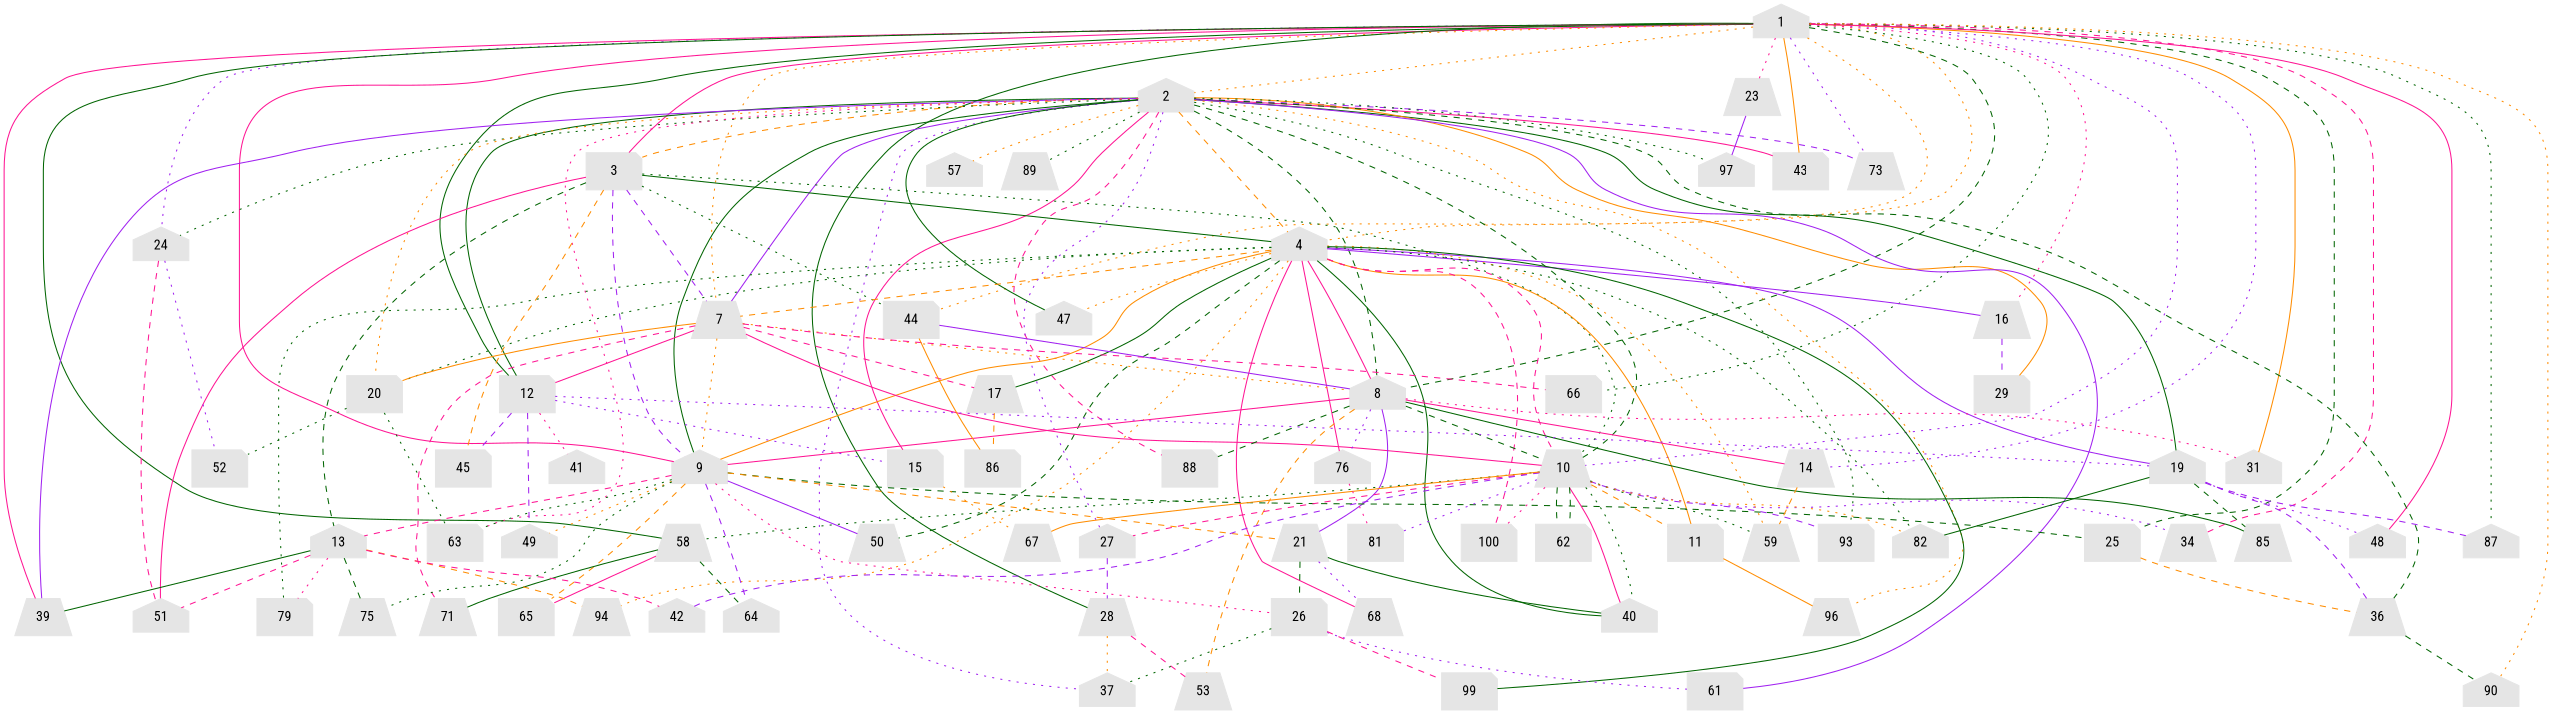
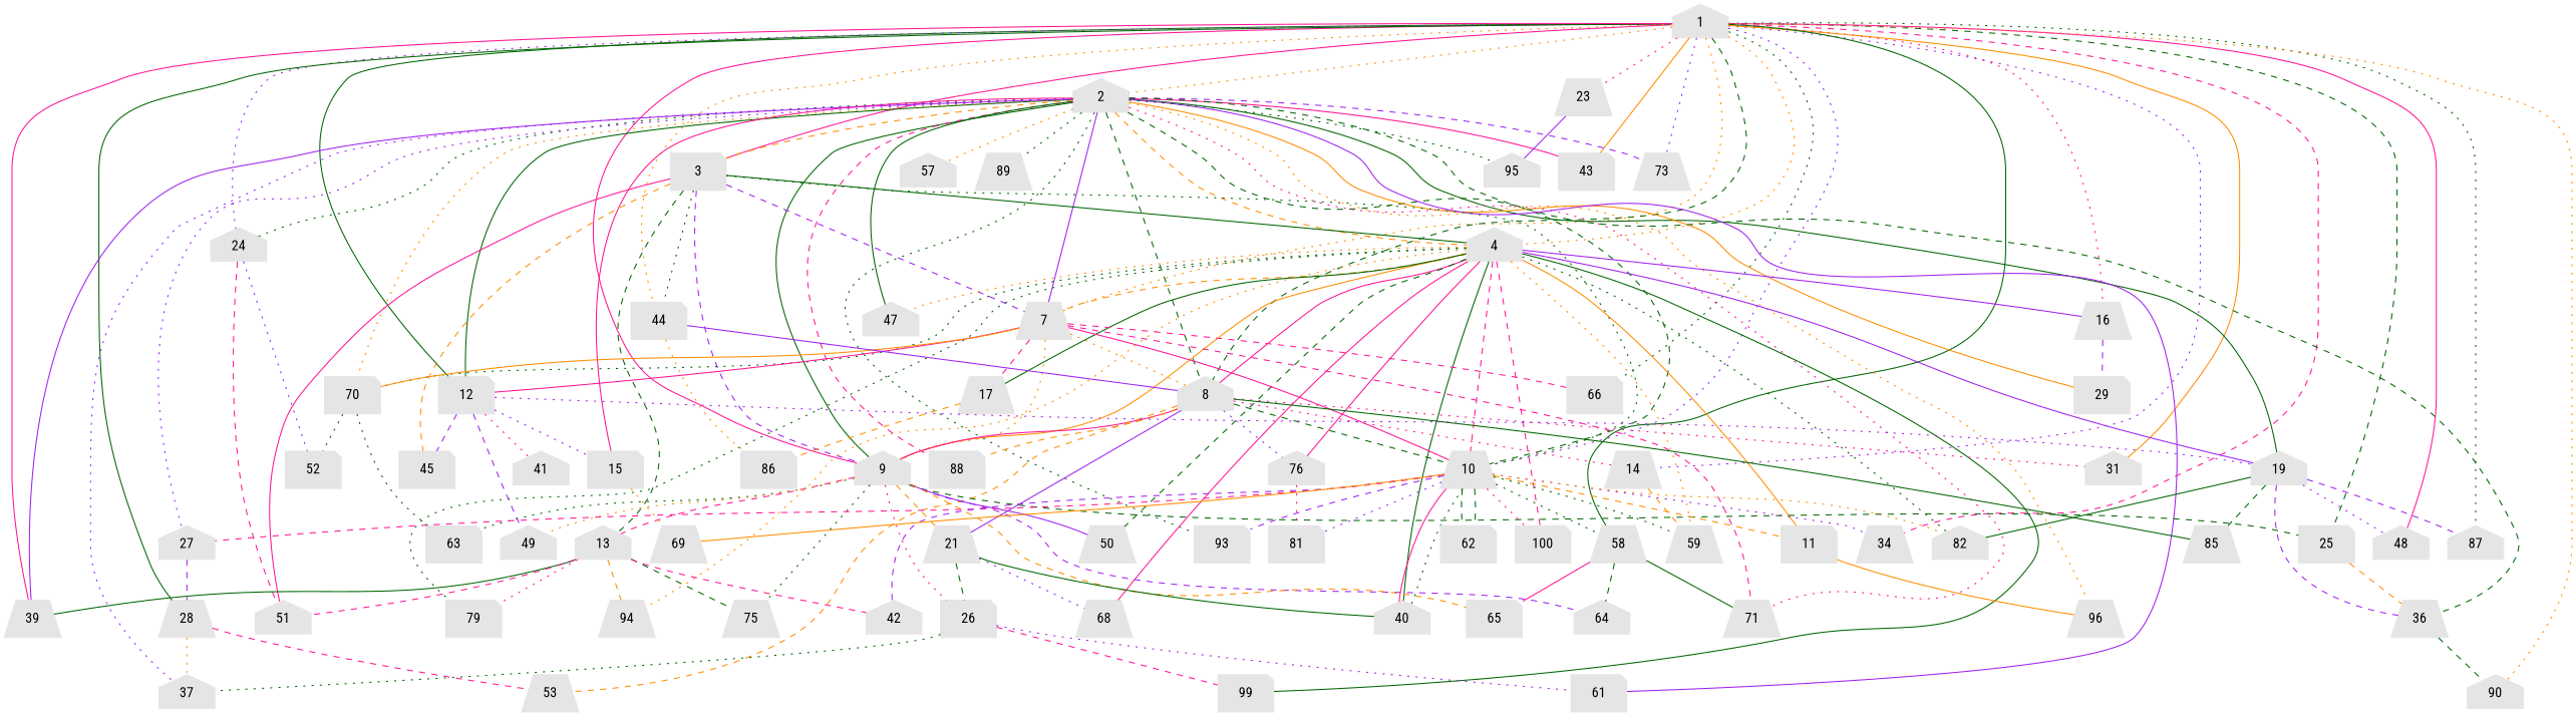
  graph {
    fontname="Roboto Condensed"
    node [color=gray90 fontname="Roboto Condensed" shape=house style=filled]
    edge [color=darkgreen fontname="Roboto Condensed" style=dotted]
    1 [super="+6"]
    2 [super="+5"]
    3 [shape=note super="+76"]
    4 [super="+72"]
    7 [shape=trapezium super="+33"]
    8 [super="+22"]
    9 [super="+78"]
    10 [shape=trapezium super="+80"]
    12 [shape=note super="+30"]
    14 [shape=trapezium super="+84"]
    16 [shape=trapezium]
    23 [shape=trapezium super="+38"]
    24
    25 [shape=note]
    28 [shape=trapezium]
    31
    34 [shape=trapezium]
    39 [shape=trapezium super="+55"]
    43 [shape=note]
    44 [shape=note]
    48 [super="+62"]
    58 [shape=trapezium]
    66 [shape=note]
    73 [shape=trapezium]
    87
    90
    15 [shape=note]
    n28 [label=88 shape=note]
    19 [super="+70"]
-   20 [shape=note super="+54"]
+   20 [shape=note super="+54" label=70]
    27 [super="+83"]
    29 [shape=note]
    36 [shape=trapezium super="+47"]
    37 [super="+79"]
    57
    61 [shape=note]
    63 [shape=note super="+74"]
    89 [shape=trapezium]
    93 [shape=note]
-   95 [label=97]
+   95
    96 [shape=trapezium]
    n42 [label=47]
    13 [super="+91"]
    45 [shape=note]
    51 [super="+67"]
    11 [shape=note]
    17 [shape=trapezium]
    40 [super="+88"]
    50 [shape=trapezium]
    n50 [label=76]
    59 [shape=trapezium]
    68 [shape=trapezium]
    n53 [label=79 shape=note]
    82 [super="+92"]
    94 [shape=trapezium]
    99 [shape=note]
    100 [shape=note]
    71 [shape=trapezium]
    21 [shape=trapezium]
    53 [shape=trapezium]
    85 [shape=trapezium]
    26 [shape=note super="+35"]
    49
    64
    65 [shape=note]
    75 [shape=trapezium]
    n67 [label=62 shape=note]
    42
-   69 [shape=trapezium label=67]
+   69 [shape=trapezium]
    81 [shape=note]
    41
    52 [shape=note]
    86 [shape=note]
    1 -- 2 [color=darkorange weight=4]
    1 -- 3 [color=deeppink style=solid weight=2]
    1 -- 4 [color=darkorange weight=2]
    1 -- 7 [color=darkorange weight=2]
    1 -- 8 [style=dashed weight=2]
    1 -- 9 [color=deeppink style=solid weight=3]
    1 -- 10 [color=purple weight=2]
    1 -- 12 [style=solid]
    1 -- 14 [color=purple]
    1 -- 16 [color=deeppink]
    1 -- 23 [color=deeppink weight=3]
    1 -- 24 [color=purple]
    1 -- 25 [style=dashed]
    1 -- 28 [style=solid]
    1 -- 31 [color=darkorange style=solid]
    1 -- 34 [color=deeppink style=dashed]
    1 -- 39 [color=deeppink style=solid]
    1 -- 43 [color=darkorange style=solid]
    1 -- 44 [color=darkorange]
    1 -- 48 [color=deeppink style=solid weight=2]
    1 -- 58 [style=solid]
    1 -- 66
    1 -- 73 [color=purple]
    1 -- 87
    1 -- 90 [color=darkorange]
    2 -- 3 [color=darkorange style=dashed weight=2]
    2 -- 4 [color=darkorange style=dashed weight=2]
    2 -- 7 [color=purple style=solid weight=2]
    2 -- 8 [style=dashed weight=2]
    2 -- 9 [style=solid weight=2]
    2 -- 10 [style=dashed weight=2]
    2 -- 12 [style=solid]
    2 -- 24
    2 -- 39 [color=purple style=solid]
    2 -- 43 [color=deeppink style=solid]
    2 -- 73 [color=purple style=dashed]
    2 -- 15 [color=deeppink style=solid]
    2 -- n28 [color=deeppink style=dashed]
    2 -- 19 [style=solid]
    2 -- 20 [color=darkorange]
    2 -- 27 [color=purple weight=2]
    2 -- 29 [color=darkorange style=solid]
    2 -- 36 [style=dashed]
    2 -- 37 [color=purple]
    2 -- 57 [color=darkorange weight=2]
    2 -- 61 [color=purple style=solid]
-   2 -- 63 [color=deeppink]
+   2 -- 71 [color=deeppink]
    2 -- 89
    2 -- 93
    2 -- 95
    2 -- 96 [color=darkorange]
    2 -- n42 [style=solid]
    3 -- 4 [style=solid]
    3 -- 7 [color=purple style=dashed]
    3 -- 9 [color=purple style=dashed]
    3 -- 10
    3 -- 44
    3 -- 13 [style=dashed]
    3 -- 45 [color=darkorange style=dashed]
    3 -- 51 [color=deeppink style=solid]
    4 -- 7 [color=darkorange style=dashed]
    4 -- 8 [color=deeppink style=solid]
    4 -- 9 [color=darkorange style=solid]
    4 -- 10 [color=deeppink style=dashed]
    4 -- 16 [color=purple style=solid]
    4 -- 19 [color=purple style=solid]
    4 -- 20
    4 -- n42 [color=darkorange]
    4 -- 11 [color=darkorange style=solid]
    4 -- 17 [style=solid]
    4 -- 40 [style=solid]
    4 -- 50 [style=dashed]
    4 -- n50 [color=deeppink style=solid]
    4 -- 59 [color=darkorange]
    4 -- 68 [color=deeppink style=solid]
    4 -- n53
    4 -- 82
    4 -- 94 [color=darkorange]
    4 -- 99 [style=solid]
    4 -- 100 [color=deeppink style=dashed]
    7 -- 8 [color=darkorange]
    7 -- 9 [color=darkorange weight=2]
    7 -- 10 [color=deeppink style=solid]
    7 -- 12 [color=deeppink style=solid]
    7 -- 66 [color=deeppink style=dashed]
    7 -- 20 [color=darkorange style=solid]
    7 -- 17 [color=deeppink style=dashed]
    7 -- 71 [color=deeppink style=dashed]
    8 -- 9 [color=deeppink style=solid weight=2]
    8 -- 10 [style=dashed]
-   8 -- 14 [color=deeppink style=solid]
+   8 -- 14 [color=deeppink]
    8 -- 31 [color=deeppink]
-   8 -- n28 [style=dashed]
+   8 -- n28 [color=darkorange style=dashed]
    8 -- n50 [color=purple]
    8 -- 21 [color=purple style=solid]
    8 -- 53 [color=darkorange style=dashed]
    8 -- 85 [style=solid]
    9 -- 25 [style=dashed]
    9 -- 63
    9 -- 13 [color=deeppink style=dashed]
    9 -- 50 [color=purple style=solid]
    9 -- 21 [color=darkorange style=dashed]
    9 -- 26 [color=deeppink weight=2]
    9 -- 49 [color=darkorange]
    9 -- 64 [color=purple style=dashed]
    9 -- 65 [color=darkorange style=dashed]
    9 -- 75
    10 -- 34 [color=purple]
    10 -- 58
    10 -- 27 [color=deeppink style=dashed]
    10 -- 93 [color=purple style=dashed]
    10 -- 11 [color=darkorange style=dashed]
    10 -- 40 [color=deeppink style=solid weight=2]
    10 -- 40
    10 -- 59
    10 -- 82 [color=darkorange]
    10 -- 100 [color=deeppink]
    10 -- n67 [style=dashed]
    10 -- n67 [style=dashed]
    10 -- 42 [color=purple style=dashed]
    10 -- 69 [color=darkorange style=solid]
    10 -- 81 [color=purple]
    12 -- 15 [color=purple]
    12 -- 19 [color=purple]
    12 -- 45 [color=purple style=dashed]
    12 -- 49 [color=purple style=dashed]
    12 -- 41 [color=deeppink]
    14 -- 59 [color=darkorange style=dashed]
    16 -- 29 [color=purple style=dashed]
    23 -- 95 [color=purple style=solid]
    24 -- 51 [color=deeppink style=dashed]
    24 -- 52 [color=purple]
    25 -- 36 [color=darkorange style=dashed]
    28 -- 37 [color=darkorange]
    28 -- 53 [color=deeppink style=dashed]
    44 -- 8 [color=purple style=solid weight=2]
-   44 -- 86 [color=darkorange style=solid]
+   44 -- 86 [color=darkorange]
    58 -- 71 [style=solid]
    58 -- 64 [style=dashed]
    58 -- 65 [color=deeppink style=solid]
    15 -- 69 [color=darkorange]
    19 -- 48 [color=purple]
    19 -- 87 [color=purple style=dashed]
    19 -- 36 [color=purple style=dashed]
    19 -- 82 [style=solid]
    19 -- 85 [style=dashed]
    20 -- 63
    20 -- 52
    27 -- 28 [color=purple style=dashed]
    36 -- 90 [style=dashed]
    13 -- 39 [style=solid]
    13 -- 51 [color=deeppink style=dashed]
    13 -- n53 [color=deeppink]
    13 -- 94 [color=darkorange style=dashed]
    13 -- 75 [style=dashed]
    13 -- 42 [color=deeppink style=dashed]
    11 -- 96 [color=darkorange style=solid]
    17 -- 86 [color=darkorange style=dashed]
    n50 -- 81 [color=deeppink]
    21 -- 40 [style=solid]
    21 -- 68 [color=purple]
    21 -- 26 [style=dashed]
    26 -- 37
    26 -- 61 [color=purple]
    26 -- 99 [color=deeppink style=dashed]
  }
